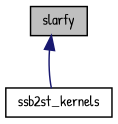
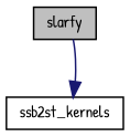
  digraph {
    rankdir=TB
    fontname="Patrick Hand"
    node [color=black fontname="Patrick Hand" fontsize=10 shape=record style=filled]
    n1 [fillcolor=grey75 fontcolor=black height=0.2 label=slarfy width=0.4]
    n2 [fillcolor=white height=0.2 label=ssb2st_kernels width=0.4]
-   n1 -> n2 [color=midnightblue dir=back fontname="Patrick Hand" fontsize=10 labelfontname=Helvetica labelfontsize=10 style=solid]
+   n2 -> n1 [color=midnightblue dir=back fontname="Patrick Hand" fontsize=10 labelfontname=Helvetica labelfontsize=10 style=solid]
  }
